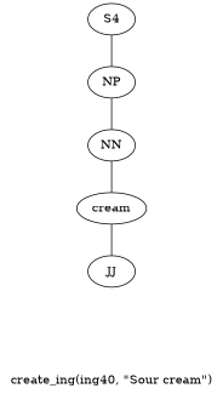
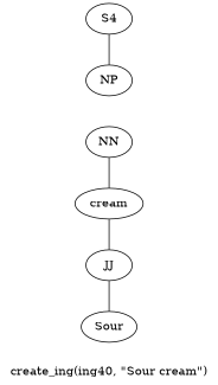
  graph {
    label="create_ing(ing40, \"Sour cream\")"
    n1 [label=S4]
    n2 [label=NP]
    n3 [label=NN]
    n4 [label=JJ]
+   n5 [label=Sour]
    n6 [label=cream]
    n1 -- n2
-   n2 -- n3
    n3 -- n6
+   n4 -- n5
    n6 -- n4
  }
